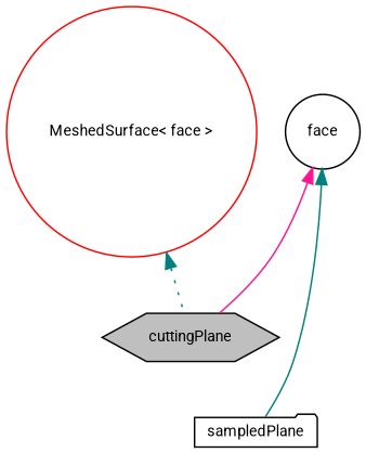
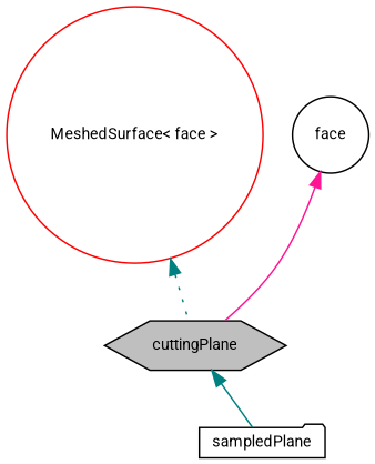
  digraph {
    fontname=Roboto
    node [color=black fontname=Roboto fontsize=10 shape=circle]
    edge [color=teal dir=back fontname=Roboto fontsize=10 labelfontname=FreeSans labelfontsize=10 style=solid]
    n1 [fillcolor=grey75 fontcolor=black height=0.2 label=cuttingPlane shape=hexagon style=filled width=0.4]
    n2 [height=0.2 label=sampledPlane shape=folder width=0.4]
    n3 [height=0.2 label=face width=0.4]
    n4 [color=red height=0.2 label="MeshedSurface\< face \>" width=0.4]
-   n3 -> n2
+   n1 -> n2
    n3 -> n1 [color=deeppink]
    n4 -> n1 [style=dotted]
  }
